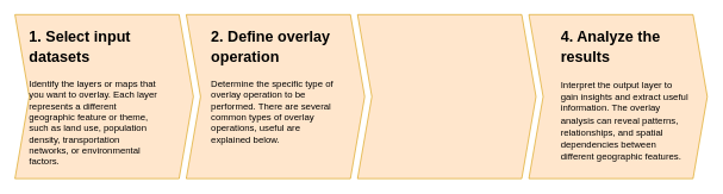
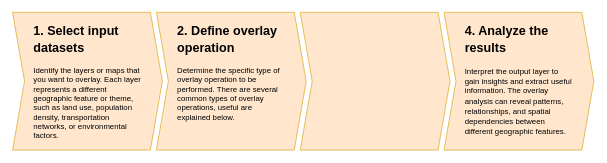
  <mxCell id="0" />
  <mxCell id="1" parent="0" />
  <mxCell id="2" value="" style="shape=step;perimeter=stepPerimeter;whiteSpace=wrap;html=1;fixedSize=1;fillColor=#ffe6cc;strokeColor=#d79b00;" vertex="1" parent="1"><mxGeometry x="20" y="20" width="250" height="230" as="geometry" /></mxCell>
- <mxCell id="3" value="&lt;h1&gt;&lt;font style=&quot;font-size: 23px;&quot;&gt;&lt;font style=&quot;font-size: 21px;&quot;&gt;&lt;font style=&quot;font-size: 21px;&quot;&gt;1. Select input datasets&lt;br&gt;&lt;/font&gt;&lt;/font&gt;&lt;/font&gt;&lt;/h1&gt;&lt;font style=&quot;font-size: 13px;&quot;&gt;&lt;font style=&quot;font-size: 13px;&quot;&gt;Identify the layers or maps that you want to overlay. Each layer represents a different geographic feature or theme, such as land use, population density, transportation networks, or environmental factors.&lt;/font&gt;&lt;/font&gt;" style="text;html=1;strokeColor=none;fillColor=none;spacing=5;spacingTop=-20;whiteSpace=wrap;overflow=hidden;rounded=0;" vertex="1" parent="1"><mxGeometry x="35" y="30" width="190" height="210" as="geometry" /></mxCell>
+ <mxCell id="3" value="&lt;h1&gt;&lt;font style=&quot;font-size: 23px;&quot;&gt;&lt;font style=&quot;font-size: 21px;&quot;&gt;&lt;font style=&quot;font-size: 21px;&quot;&gt;1. Select input datasets&lt;br&gt;&lt;/font&gt;&lt;/font&gt;&lt;/font&gt;&lt;/h1&gt;&lt;font style=&quot;font-size: 13px;&quot;&gt;&lt;font style=&quot;font-size: 13px;&quot;&gt;Identify the layers or maps that you want to overlay. Each layer represents a different geographic feature or theme, such as land use, population density, transportation networks, or environmental factors.&lt;/font&gt;&lt;/font&gt;" style="text;html=1;strokeColor=none;fillColor=none;spacing=5;spacingTop=-20;whiteSpace=wrap;overflow=hidden;rounded=0;" vertex="1" parent="1"><mxGeometry x="50" y="30" width="190" height="210" as="geometry" /></mxCell>
  <mxCell id="4" value="" style="shape=step;perimeter=stepPerimeter;whiteSpace=wrap;html=1;fixedSize=1;fillColor=#ffe6cc;strokeColor=#d79b00;" vertex="1" parent="1"><mxGeometry x="260" y="20" width="250" height="230" as="geometry" /></mxCell>
  <mxCell id="5" value="&lt;h1&gt;&lt;font style=&quot;font-size: 23px;&quot;&gt;&lt;font style=&quot;font-size: 22px;&quot;&gt;&lt;font style=&quot;font-size: 21px;&quot;&gt;2. Define overlay operation&lt;br&gt;&lt;/font&gt;&lt;/font&gt;&lt;/font&gt;&lt;/h1&gt;&lt;font style=&quot;font-size: 13px;&quot;&gt;&lt;font style=&quot;font-size: 13px;&quot;&gt;Determine the specific type of overlay operation to be performed. There are several common types of overlay operations, useful are explained below.&lt;/font&gt;&lt;/font&gt;" style="text;html=1;strokeColor=none;fillColor=none;spacing=5;spacingTop=-20;whiteSpace=wrap;overflow=hidden;rounded=0;" vertex="1" parent="1"><mxGeometry x="290" y="30" width="190" height="210" as="geometry" /></mxCell>
  <mxCell id="6" value="" style="shape=step;perimeter=stepPerimeter;whiteSpace=wrap;html=1;fixedSize=1;fillColor=#ffe6cc;strokeColor=#d79b00;" vertex="1" parent="1"><mxGeometry x="500" y="20" width="250" height="230" as="geometry" /></mxCell>
  <mxCell id="7" value="" style="shape=step;perimeter=stepPerimeter;whiteSpace=wrap;html=1;fixedSize=1;fillColor=#ffe6cc;strokeColor=#d79b00;" vertex="1" parent="1"><mxGeometry x="740" y="20" width="250" height="230" as="geometry" /></mxCell>
- <mxCell id="8" value="&lt;h1&gt;&lt;font style=&quot;font-size: 23px;&quot;&gt;&lt;font style=&quot;font-size: 22px;&quot;&gt;&lt;font style=&quot;font-size: 21px;&quot;&gt;4. Analyze the results&lt;br&gt;&lt;/font&gt;&lt;/font&gt;&lt;/font&gt;&lt;/h1&gt;&lt;p&gt;&lt;font style=&quot;font-size: 13px;&quot;&gt;&lt;font style=&quot;font-size: 14px;&quot;&gt;&lt;font style=&quot;font-size: 13px;&quot;&gt;Interpret the output layer to gain insights and extract useful information. The overlay analysis can reveal patterns, relationships, and spatial dependencies between different geographic features.&lt;/font&gt;&lt;/font&gt;&lt;/font&gt;&lt;/p&gt;" style="text;html=1;strokeColor=none;fillColor=none;spacing=5;spacingTop=-20;whiteSpace=wrap;overflow=hidden;rounded=0;" vertex="1" parent="1"><mxGeometry x="780" y="30" width="190" height="210" as="geometry" /></mxCell>
+ <mxCell id="8" value="&lt;h1&gt;&lt;font style=&quot;font-size: 23px;&quot;&gt;&lt;font style=&quot;font-size: 22px;&quot;&gt;&lt;font style=&quot;font-size: 21px;&quot;&gt;4. Analyze the results&lt;br&gt;&lt;/font&gt;&lt;/font&gt;&lt;/font&gt;&lt;/h1&gt;&lt;p&gt;&lt;font style=&quot;font-size: 13px;&quot;&gt;&lt;font style=&quot;font-size: 14px;&quot;&gt;&lt;font style=&quot;font-size: 13px;&quot;&gt;Interpret the output layer to gain insights and extract useful information. The overlay analysis can reveal patterns, relationships, and spatial dependencies between different geographic features.&lt;/font&gt;&lt;/font&gt;&lt;/font&gt;&lt;/p&gt;" style="text;html=1;strokeColor=none;fillColor=none;spacing=5;spacingTop=-20;whiteSpace=wrap;overflow=hidden;rounded=0;" vertex="1" parent="1"><mxGeometry x="770" y="30" width="190" height="210" as="geometry" /></mxCell>
